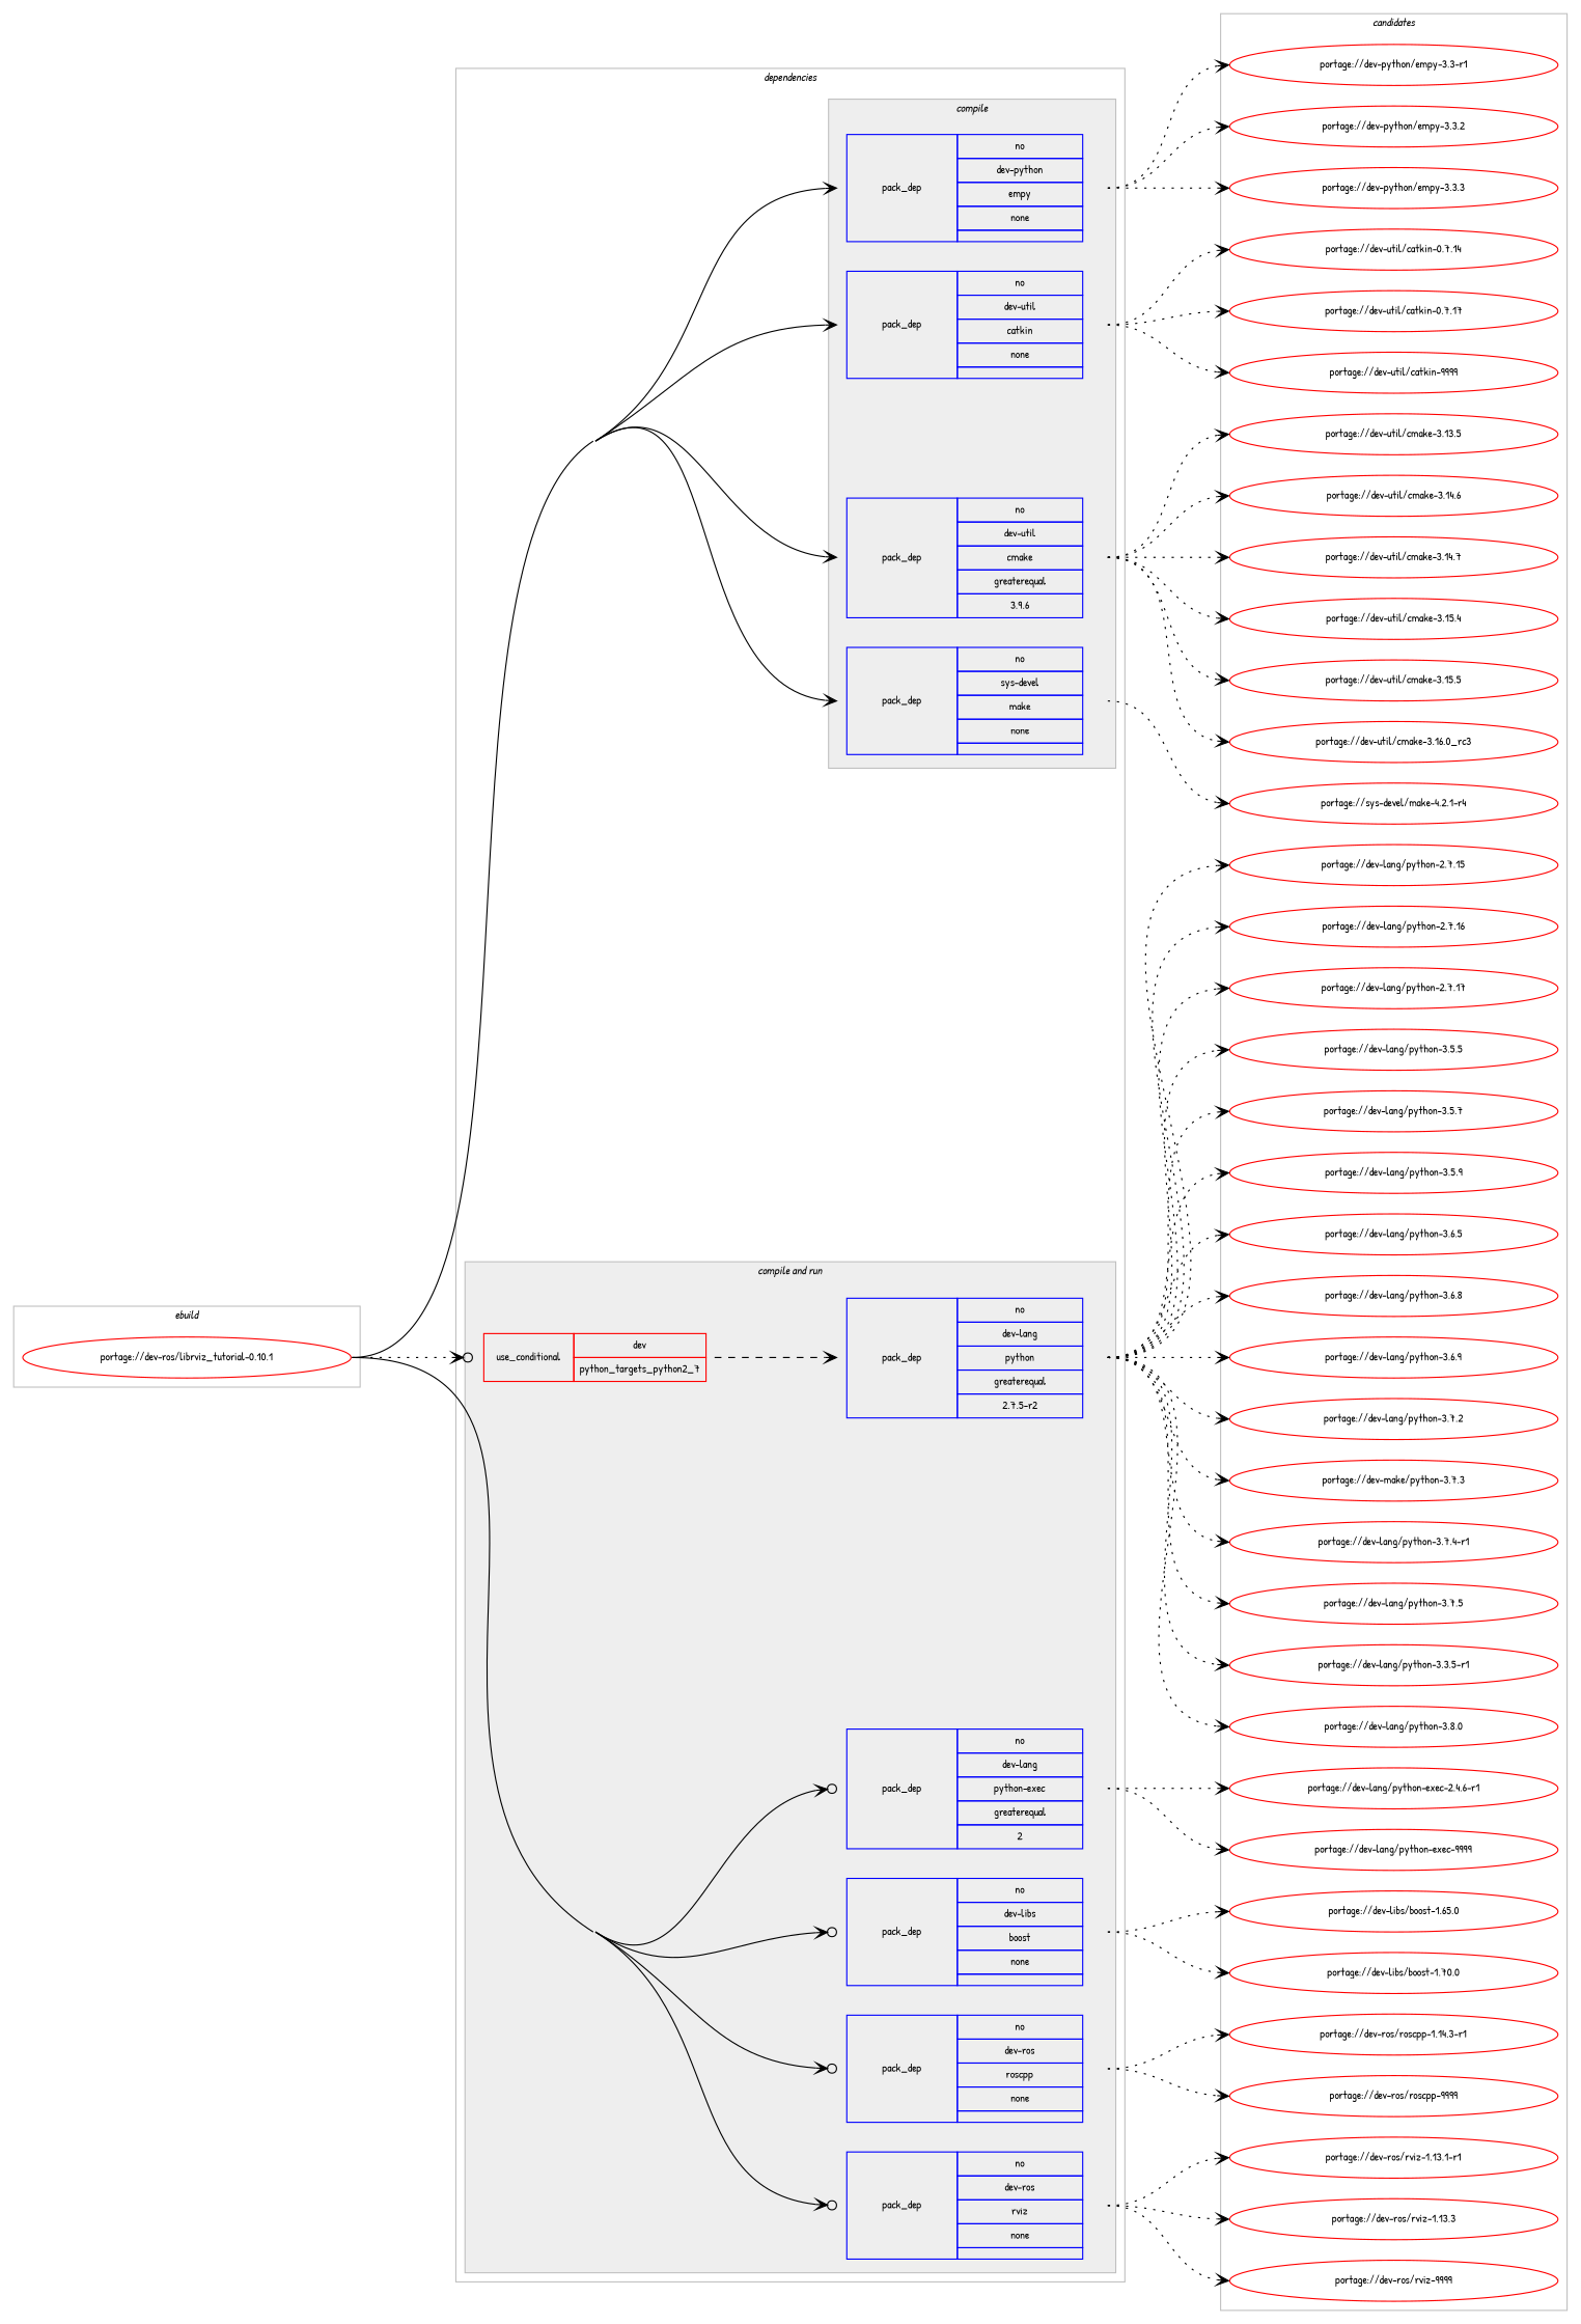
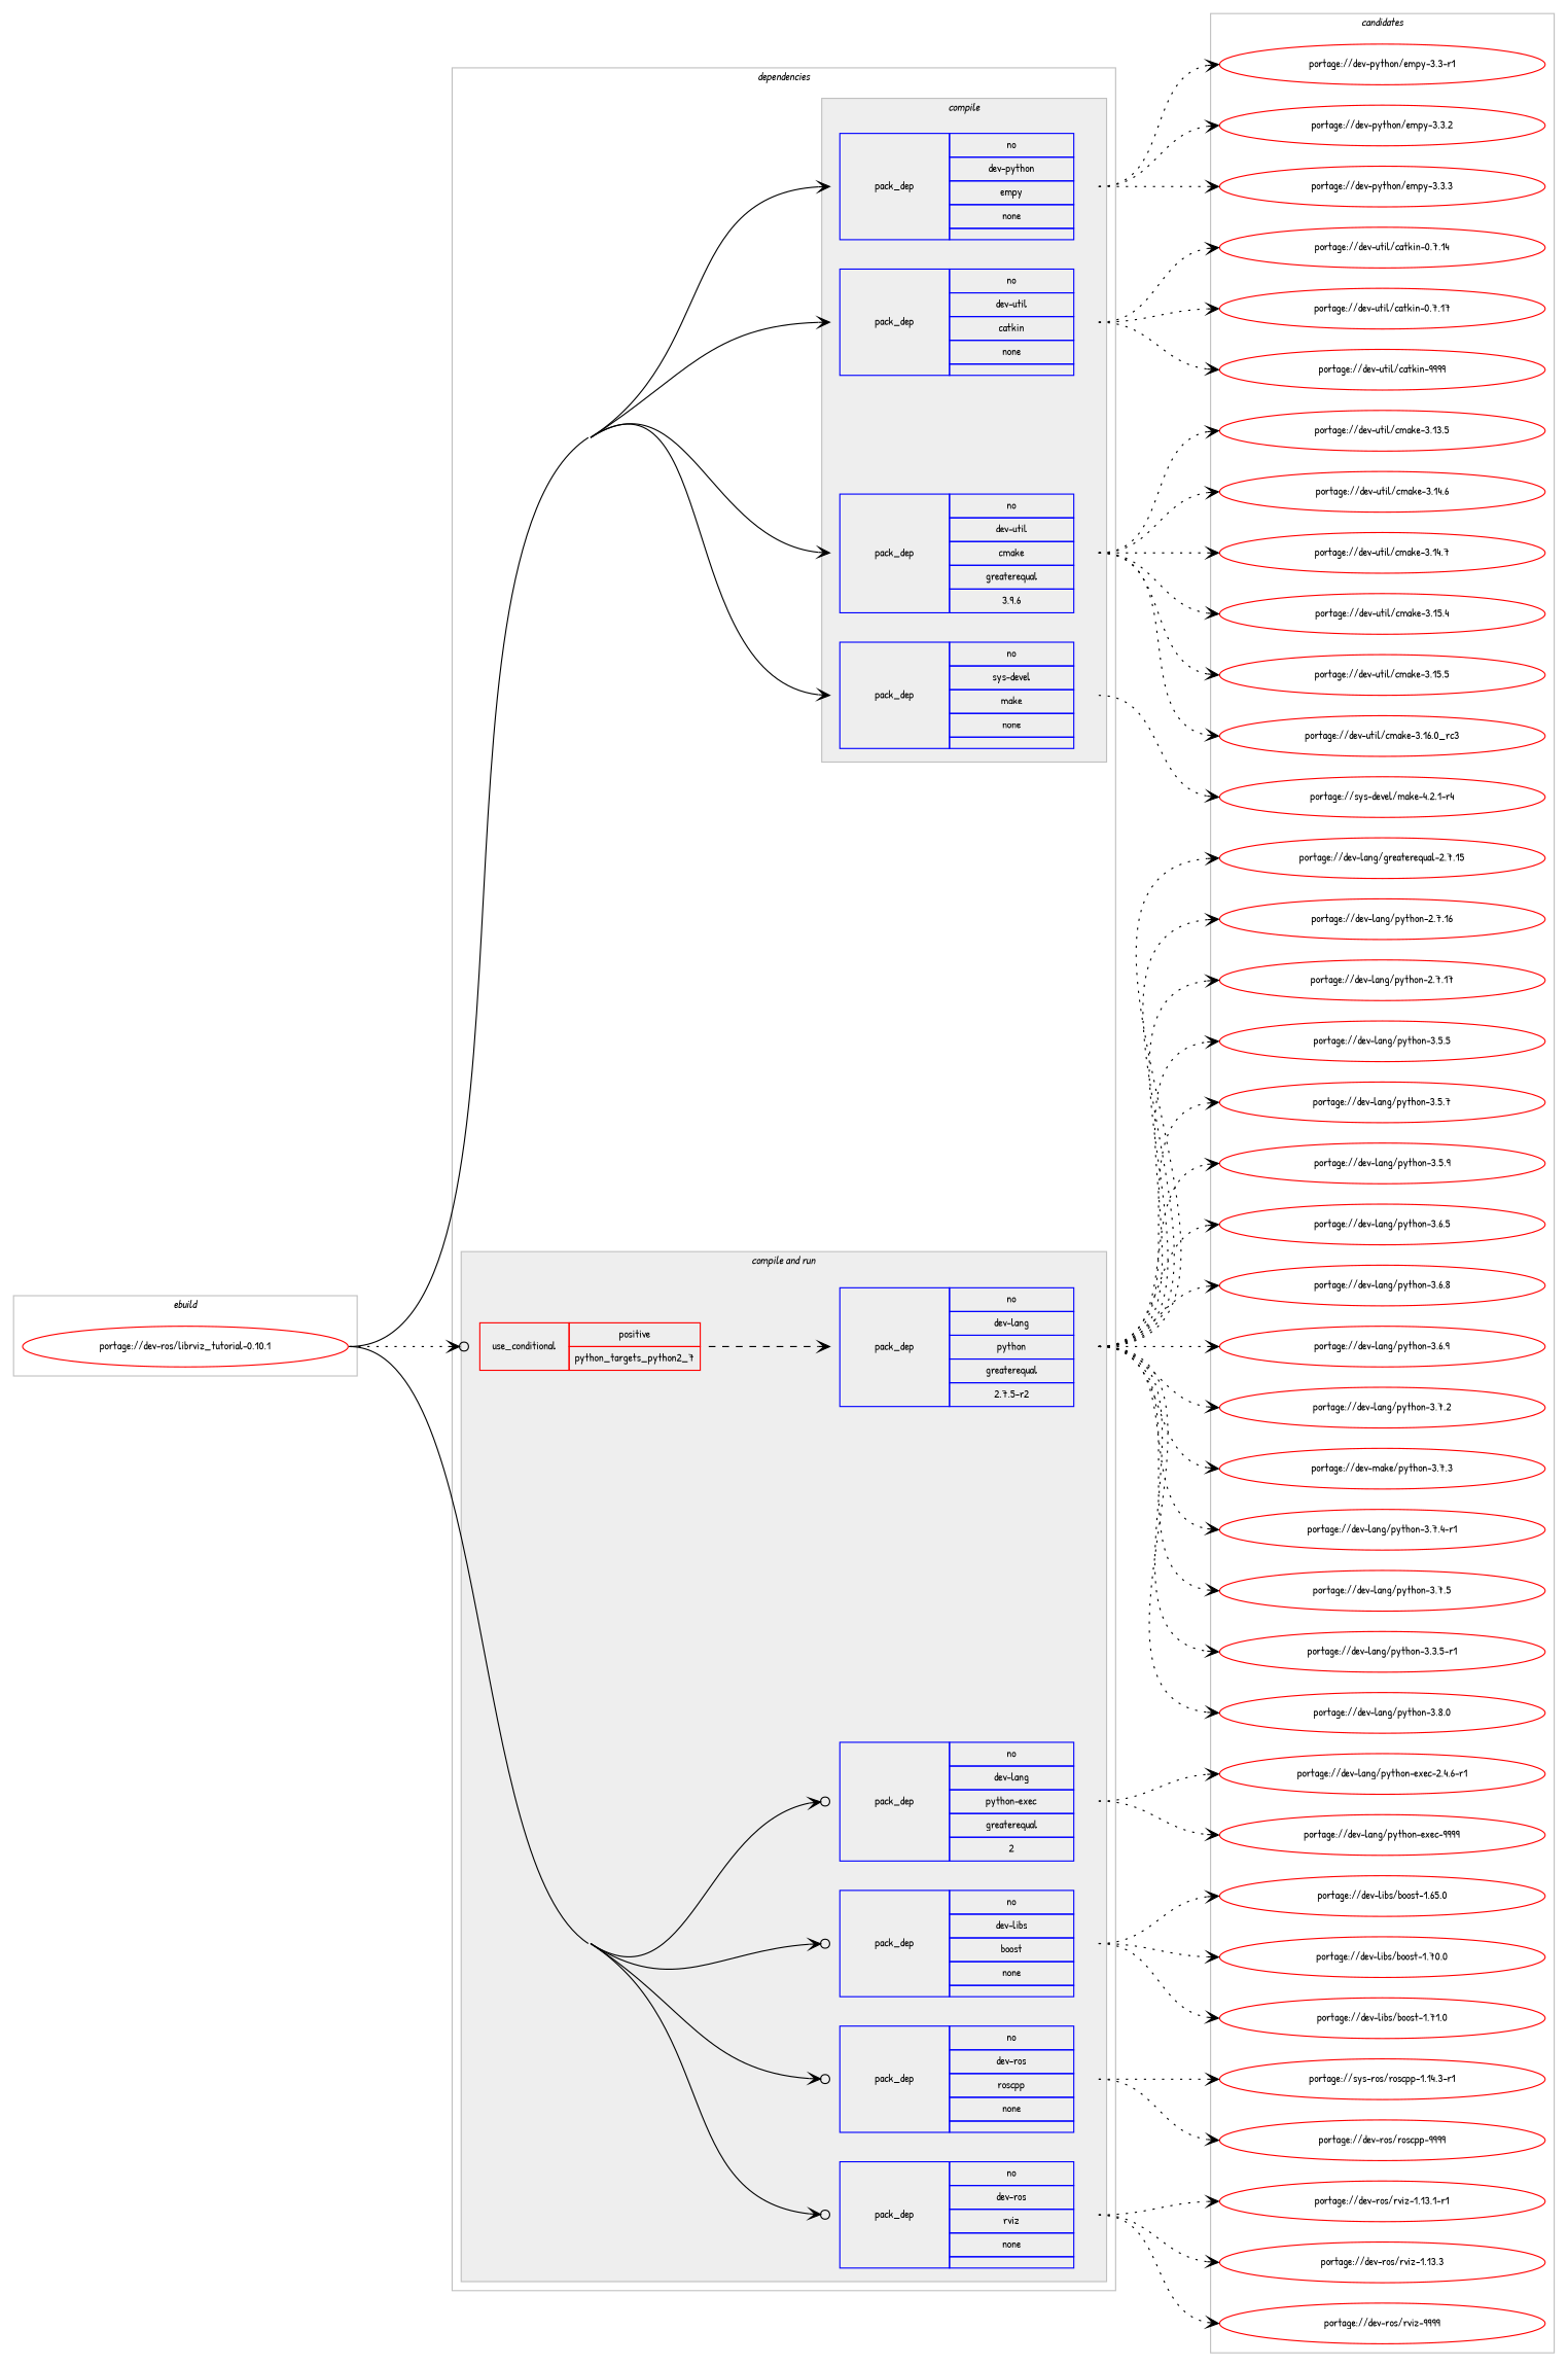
  digraph {
    compound=true
    concentrate=true
    fontname="Patrick Hand"
    fontsize=10
    newrank=true
    rankdir=LR
    ranksep=1.5
    node [color=red fontname="Patrick Hand" fontsize=10]
    edge [arrowhead=vee fontname="Patrick Hand" headport=w style=dotted tailport=e weight=100]
    n1 [label="portage://dev-ros/librviz_tutorial-0.10.1" width=4]
    n2 [color=blue label=<<TABLE BORDER="0" CELLBORDER="1" CELLSPACING="0" CELLPADDING="4" WIDTH="220"><TR><TD ROWSPAN="6" CELLPADDING="30">pack_dep</TD></TR><TR><TD WIDTH="110">no</TD></TR><TR><TD>dev-python</TD></TR><TR><TD>empy</TD></TR><TR><TD>none</TD></TR><TR><TD></TD></TR></TABLE>> shape=none]
    n3 [color=blue label=<<TABLE BORDER="0" CELLBORDER="1" CELLSPACING="0" CELLPADDING="4" WIDTH="220"><TR><TD ROWSPAN="6" CELLPADDING="30">pack_dep</TD></TR><TR><TD WIDTH="110">no</TD></TR><TR><TD>dev-util</TD></TR><TR><TD>catkin</TD></TR><TR><TD>none</TD></TR><TR><TD></TD></TR></TABLE>> shape=none]
    n4 [color=blue label=<<TABLE BORDER="0" CELLBORDER="1" CELLSPACING="0" CELLPADDING="4" WIDTH="220"><TR><TD ROWSPAN="6" CELLPADDING="30">pack_dep</TD></TR><TR><TD WIDTH="110">no</TD></TR><TR><TD>dev-util</TD></TR><TR><TD>cmake</TD></TR><TR><TD>greaterequal</TD></TR><TR><TD>3.9.6</TD></TR></TABLE>> shape=none]
    n5 [color=blue label=<<TABLE BORDER="0" CELLBORDER="1" CELLSPACING="0" CELLPADDING="4" WIDTH="220"><TR><TD ROWSPAN="6" CELLPADDING="30">pack_dep</TD></TR><TR><TD WIDTH="110">no</TD></TR><TR><TD>sys-devel</TD></TR><TR><TD>make</TD></TR><TR><TD>none</TD></TR><TR><TD></TD></TR></TABLE>> shape=none]
    n6 [color=blue label=<<TABLE BORDER="0" CELLBORDER="1" CELLSPACING="0" CELLPADDING="4" WIDTH="220"><TR><TD ROWSPAN="6" CELLPADDING="30">pack_dep</TD></TR><TR><TD WIDTH="110">no</TD></TR><TR><TD>dev-lang</TD></TR><TR><TD>python</TD></TR><TR><TD>greaterequal</TD></TR><TR><TD>2.7.5-r2</TD></TR></TABLE>> shape=none]
-   n7 [label=<<TABLE BORDER="0" CELLBORDER="1" CELLSPACING="0" CELLPADDING="4"><TR><TD ROWSPAN="3" CELLPADDING="10">use_conditional</TD></TR><TR><TD>dev</TD></TR><TR><TD>python_targets_python2_7</TD></TR></TABLE>> shape=none]
+   n7 [label=<<TABLE BORDER="0" CELLBORDER="1" CELLSPACING="0" CELLPADDING="4"><TR><TD ROWSPAN="3" CELLPADDING="10">use_conditional</TD></TR><TR><TD>positive</TD></TR><TR><TD>python_targets_python2_7</TD></TR></TABLE>> shape=none]
    n8 [color=blue label=<<TABLE BORDER="0" CELLBORDER="1" CELLSPACING="0" CELLPADDING="4" WIDTH="220"><TR><TD ROWSPAN="6" CELLPADDING="30">pack_dep</TD></TR><TR><TD WIDTH="110">no</TD></TR><TR><TD>dev-lang</TD></TR><TR><TD>python-exec</TD></TR><TR><TD>greaterequal</TD></TR><TR><TD>2</TD></TR></TABLE>> shape=none]
    n9 [color=blue label=<<TABLE BORDER="0" CELLBORDER="1" CELLSPACING="0" CELLPADDING="4" WIDTH="220"><TR><TD ROWSPAN="6" CELLPADDING="30">pack_dep</TD></TR><TR><TD WIDTH="110">no</TD></TR><TR><TD>dev-libs</TD></TR><TR><TD>boost</TD></TR><TR><TD>none</TD></TR><TR><TD></TD></TR></TABLE>> shape=none]
    n10 [color=blue label=<<TABLE BORDER="0" CELLBORDER="1" CELLSPACING="0" CELLPADDING="4" WIDTH="220"><TR><TD ROWSPAN="6" CELLPADDING="30">pack_dep</TD></TR><TR><TD WIDTH="110">no</TD></TR><TR><TD>dev-ros</TD></TR><TR><TD>roscpp</TD></TR><TR><TD>none</TD></TR><TR><TD></TD></TR></TABLE>> shape=none]
    n11 [color=blue label=<<TABLE BORDER="0" CELLBORDER="1" CELLSPACING="0" CELLPADDING="4" WIDTH="220"><TR><TD ROWSPAN="6" CELLPADDING="30">pack_dep</TD></TR><TR><TD WIDTH="110">no</TD></TR><TR><TD>dev-ros</TD></TR><TR><TD>rviz</TD></TR><TR><TD>none</TD></TR><TR><TD></TD></TR></TABLE>> shape=none]
    n12 [label="portage://dev-python/empy-3.3-r1" width=4]
    n13 [label="portage://dev-python/empy-3.3.2" width=4]
    n14 [label="portage://dev-python/empy-3.3.3" width=4]
    n15 [label="portage://dev-util/catkin-0.7.14" width=4]
    n16 [label="portage://dev-util/catkin-0.7.17" width=4]
    n17 [label="portage://dev-util/catkin-9999" width=4]
    n18 [label="portage://dev-util/cmake-3.13.5" width=4]
    n19 [label="portage://dev-util/cmake-3.14.6" width=4]
    n20 [label="portage://dev-util/cmake-3.14.7" width=4]
    n21 [label="portage://dev-util/cmake-3.15.4" width=4]
    n22 [label="portage://dev-util/cmake-3.15.5" width=4]
    n23 [label="portage://dev-util/cmake-3.16.0_rc3" width=4]
    n24 [label="portage://sys-devel/make-4.2.1-r4" width=4]
-   n25 [label="portage://dev-lang/python-2.7.15" width=4]
+   n25 [label="portage://dev-lang/greaterequal-2.7.15" width=4]
    n26 [label="portage://dev-lang/python-2.7.16" width=4]
    n27 [label="portage://dev-lang/python-2.7.17" width=4]
    n28 [label="portage://dev-lang/python-3.5.5" width=4]
    n29 [label="portage://dev-lang/python-3.5.7" width=4]
    n30 [label="portage://dev-lang/python-3.5.9" width=4]
    n31 [label="portage://dev-lang/python-3.6.5" width=4]
    n32 [label="portage://dev-lang/python-3.6.8" width=4]
    n33 [label="portage://dev-lang/python-3.6.9" width=4]
    n34 [label="portage://dev-lang/python-3.7.2" width=4]
    n35 [label="portage://dev-make/python-3.7.3" width=4]
    n36 [label="portage://dev-lang/python-3.7.4-r1" width=4]
    n37 [label="portage://dev-lang/python-3.7.5" width=4]
    n38 [label="portage://dev-lang/python-3.3.5-r1" width=4]
    n39 [label="portage://dev-lang/python-3.8.0" width=4]
    n40 [label="portage://dev-lang/python-exec-2.4.6-r1" width=4]
    n41 [label="portage://dev-lang/python-exec-9999" width=4]
    n42 [label="portage://dev-libs/boost-1.65.0" width=4]
    n43 [label="portage://dev-libs/boost-1.70.0" width=4]
-   n45 [label="portage://dev-ros/roscpp-1.14.3-r1" width=4]
+   n44 [label="portage://dev-libs/boost-1.71.0" width=4]
+   n45 [label="portage://sys-ros/roscpp-1.14.3-r1" width=4]
    n46 [label="portage://dev-ros/roscpp-9999" width=4]
    n47 [label="portage://dev-ros/rviz-1.13.1-r1" width=4]
    n48 [label="portage://dev-ros/rviz-1.13.3" width=4]
    n49 [label="portage://dev-ros/rviz-9999" width=4]
    subgraph cluster_1 {
      color=gray
      label=<<i>ebuild</i>>
      rank=same
      n1
    }
    subgraph cluster_2 {
      color=gray
      label=<<i>dependencies</i>>
      subgraph cluster_3 {
        color=gray
        fillcolor="#eeeeee"
        label=<<i>compile</i>>
        style=filled
        subgraph sub_4 {
          color=gray
          fillcolor="#eeeeee"
          label=<<i>compile</i>>
          style=filled
          n2
        }
        subgraph sub_5 {
          color=gray
          fillcolor="#eeeeee"
          label=<<i>compile</i>>
          style=filled
          n3
        }
        subgraph sub_6 {
          color=gray
          fillcolor="#eeeeee"
          label=<<i>compile</i>>
          style=filled
          n4
        }
        subgraph sub_7 {
          color=gray
          fillcolor="#eeeeee"
          label=<<i>compile</i>>
          style=filled
          n5
        }
      }
      subgraph cluster_8 {
        color=gray
        fillcolor="#eeeeee"
        label=<<i>compile and run</i>>
        style=filled
        subgraph sub_9 {
          color=gray
          fillcolor="#eeeeee"
          label=<<i>compile and run</i>>
          style=filled
          n7
          subgraph sub_10 {
            color=gray
            fillcolor="#eeeeee"
            label=<<i>compile and run</i>>
            style=filled
            n6
          }
        }
        subgraph sub_11 {
          color=gray
          fillcolor="#eeeeee"
          label=<<i>compile and run</i>>
          style=filled
          n8
        }
        subgraph sub_12 {
          color=gray
          fillcolor="#eeeeee"
          label=<<i>compile and run</i>>
          style=filled
          n9
        }
        subgraph sub_13 {
          color=gray
          fillcolor="#eeeeee"
          label=<<i>compile and run</i>>
          style=filled
          n10
        }
        subgraph sub_14 {
          color=gray
          fillcolor="#eeeeee"
          label=<<i>compile and run</i>>
          style=filled
          n11
        }
      }
      subgraph cluster_15 {
        color=gray
        fillcolor="#eeeeee"
        label=<<i>run</i>>
        style=filled
      }
    }
    subgraph cluster_16 {
      color=gray
      label=<<i>candidates</i>>
      rank=same
      subgraph sub_17 {
        color=black
        label=<<i>candidates</i>>
        nodesep=1
        rank=same
        n12
        n13
        n14
      }
      subgraph sub_18 {
        color=black
        label=<<i>candidates</i>>
        nodesep=1
        rank=same
        n15
        n16
        n17
      }
      subgraph sub_19 {
        color=black
        label=<<i>candidates</i>>
        nodesep=1
        rank=same
        n18
        n19
        n20
        n21
        n22
        n23
      }
      subgraph sub_20 {
        color=black
        label=<<i>candidates</i>>
        nodesep=1
        rank=same
        n24
      }
      subgraph sub_21 {
        color=black
        label=<<i>candidates</i>>
        nodesep=1
        rank=same
        n25
        n26
        n27
        n28
        n29
        n30
        n31
        n32
        n33
        n34
        n35
        n36
        n37
        n38
        n39
      }
      subgraph sub_22 {
        color=black
        label=<<i>candidates</i>>
        nodesep=1
        rank=same
        n40
        n41
      }
      subgraph sub_23 {
        color=black
        label=<<i>candidates</i>>
        nodesep=1
        rank=same
        n42
        n43
+       n44
      }
      subgraph sub_24 {
        color=black
        label=<<i>candidates</i>>
        nodesep=1
        rank=same
        n45
        n46
      }
      subgraph sub_25 {
        color=black
        label=<<i>candidates</i>>
        nodesep=1
        rank=same
        n47
        n48
        n49
      }
    }
    n1 -> n2 [style=solid weight=20]
    n1 -> n3 [style=solid weight=20]
    n1 -> n4 [style=solid weight=20]
    n1 -> n5 [style=solid weight=20]
    n1 -> n7 [arrowhead=odotvee weight=20]
    n1 -> n8 [arrowhead=odotvee style=solid weight=20]
    n1 -> n9 [arrowhead=odotvee style=solid weight=20]
    n1 -> n10 [arrowhead=odotvee style=solid weight=20]
    n1 -> n11 [arrowhead=odotvee style=solid weight=20]
    n2 -> n12
    n2 -> n13
    n2 -> n14
    n3 -> n15
    n3 -> n16
    n3 -> n17
    n4 -> n18
    n4 -> n19
    n4 -> n20
    n4 -> n21
    n4 -> n22
    n4 -> n23
    n5 -> n24
    n6 -> n25
    n6 -> n26
    n6 -> n27
    n6 -> n28
    n6 -> n29
    n6 -> n30
    n6 -> n31
    n6 -> n32
    n6 -> n33
    n6 -> n34
    n6 -> n35
    n6 -> n36
    n6 -> n37
    n6 -> n38
    n6 -> n39
    n7 -> n6 [style=dashed weight=20]
    n8 -> n40
    n8 -> n41
    n9 -> n42
    n9 -> n43
+   n9 -> n44
    n10 -> n45
    n10 -> n46
    n11 -> n47
    n11 -> n48
    n11 -> n49
  }
